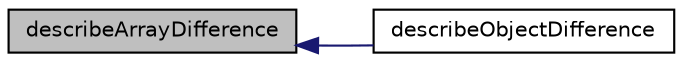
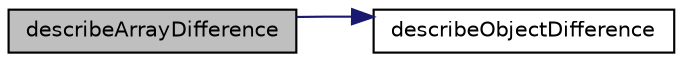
  digraph {
    rankdir=LR
    node [color=black fontname=Helvetica fontsize=10 shape=record style=filled]
    n1 [fillcolor=grey75 fontcolor=black height=0.2 label=describeArrayDifference width=0.4]
    n2 [fillcolor=white height=0.2 label=describeObjectDifference width=0.4]
-   n1 -> n2 [color=midnightblue dir=back fontname=Helvetica fontsize=10 labelfontname=Helvetica labelfontsize=10 style=solid]
+   n2 -> n1 [color=midnightblue dir=back fontname=Helvetica fontsize=10 labelfontname=Helvetica labelfontsize=10 style=solid]
  }
